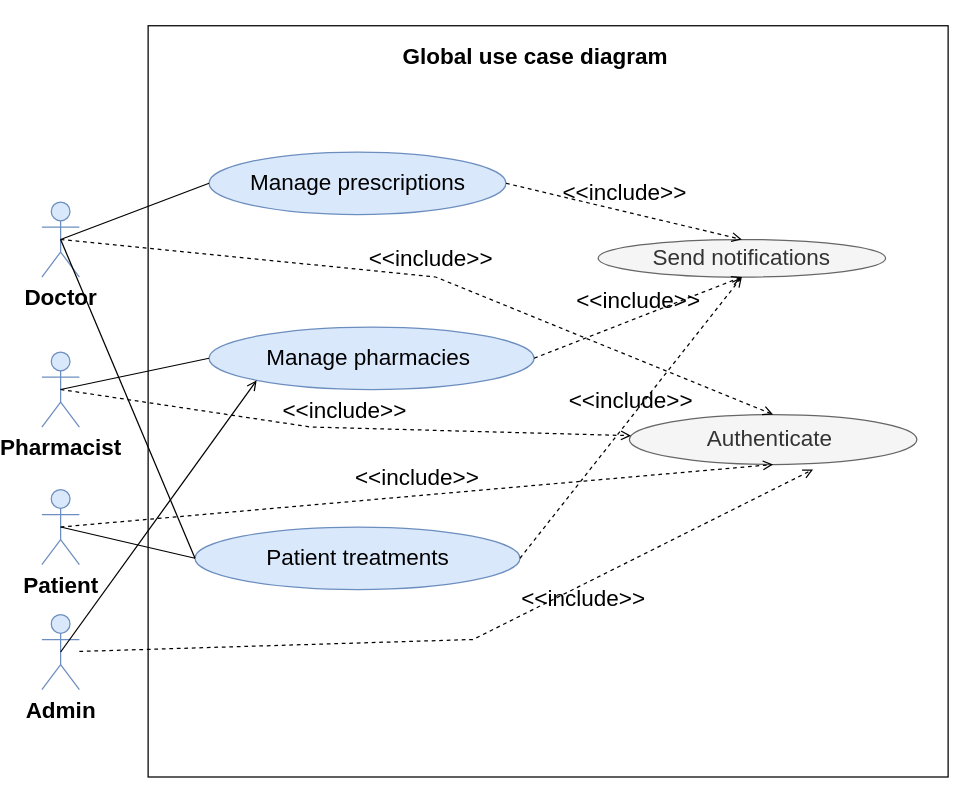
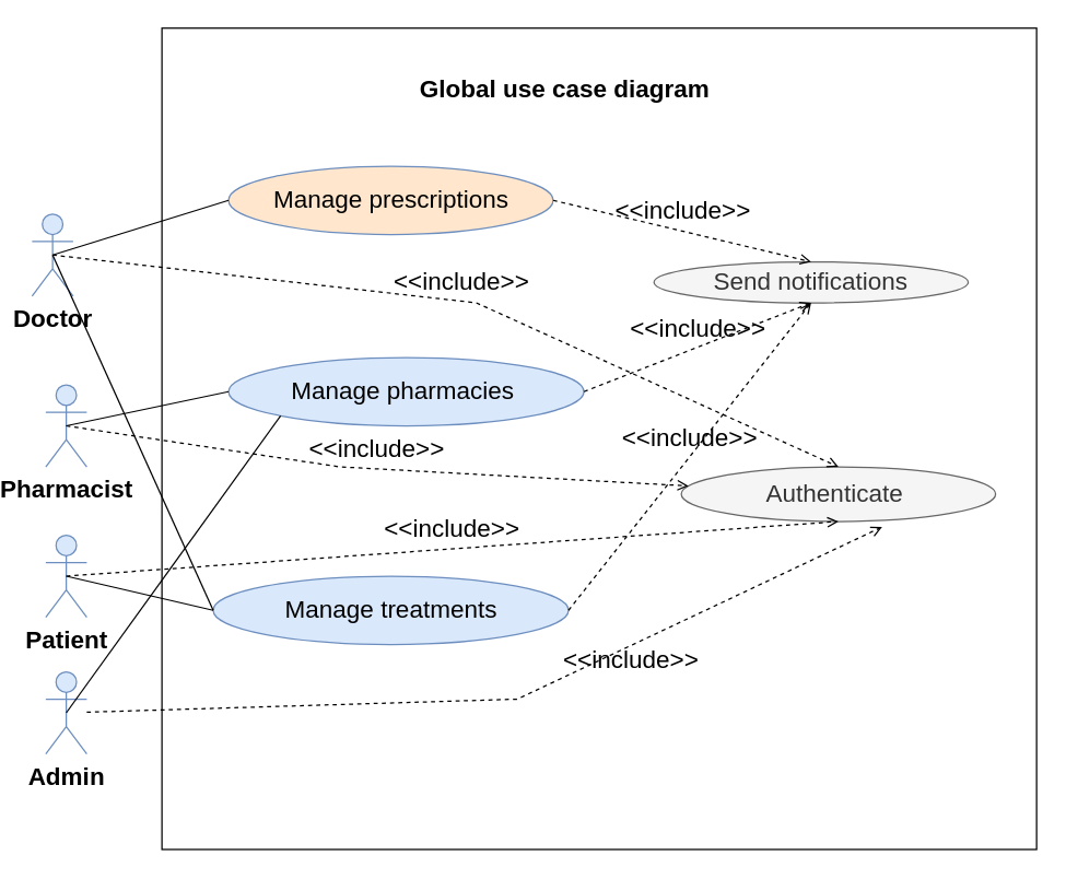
  <mxCell id="0" />
  <mxCell id="1" parent="0" />
  <mxCell id="2" value="" style="html=1;whiteSpace=wrap;fontSize=18;" parent="1" vertex="1"><mxGeometry x="105" y="20" width="640" height="601" as="geometry" /></mxCell>
- <mxCell id="3" value="&lt;span style=&quot;text-align: left; text-wrap-mode: wrap;&quot;&gt;Doctor&lt;/span&gt;" style="shape=umlActor;verticalLabelPosition=bottom;verticalAlign=top;html=1;outlineConnect=0;fillColor=#dae8fc;strokeColor=#6c8ebf;fontSize=18;fontStyle=1" parent="1" vertex="1"><mxGeometry x="20" y="161" width="30" height="60" as="geometry" /></mxCell>
+ <mxCell id="3" value="&lt;span style=&quot;text-align: left; text-wrap-mode: wrap;&quot;&gt;Doctor&lt;/span&gt;" style="shape=umlActor;verticalLabelPosition=bottom;verticalAlign=top;html=1;outlineConnect=0;fillColor=#dae8fc;strokeColor=#6c8ebf;fontSize=18;fontStyle=1" parent="1" vertex="1"><mxGeometry x="10" y="156" width="30" height="60" as="geometry" /></mxCell>
  <mxCell id="4" value="&lt;span style=&quot;text-align: left; text-wrap-mode: wrap;&quot;&gt;&lt;b&gt;Pharmacist&lt;/b&gt;&lt;/span&gt;" style="shape=umlActor;verticalLabelPosition=bottom;verticalAlign=top;html=1;outlineConnect=0;fillColor=#dae8fc;strokeColor=#6c8ebf;fontSize=18;" parent="1" vertex="1"><mxGeometry x="20" y="281" width="30" height="60" as="geometry" /></mxCell>
  <mxCell id="5" value="&lt;b&gt;Patient&lt;/b&gt;" style="shape=umlActor;verticalLabelPosition=bottom;verticalAlign=top;html=1;outlineConnect=0;fillColor=#dae8fc;strokeColor=#6c8ebf;fontSize=18;" parent="1" vertex="1"><mxGeometry x="20" y="391" width="30" height="60" as="geometry" /></mxCell>
- <mxCell id="6" value="&lt;span style=&quot;text-align: left;&quot;&gt;Manage prescriptions&lt;/span&gt;" style="ellipse;whiteSpace=wrap;html=1;align=center;fillColor=#dae8fc;strokeColor=#6c8ebf;fontSize=18;" parent="1" vertex="1"><mxGeometry x="153.75" y="121" width="237.5" height="50" as="geometry" /></mxCell>
+ <mxCell id="6" value="&lt;span style=&quot;text-align: left;&quot;&gt;Manage prescriptions&lt;/span&gt;" style="ellipse;whiteSpace=wrap;html=1;align=center;fillColor=#ffe6cc;strokeColor=#6c8ebf;fontSize=18;" parent="1" vertex="1"><mxGeometry x="153.75" y="121" width="237.5" height="50" as="geometry" /></mxCell>
  <mxCell id="7" value="&lt;span style=&quot;text-align: left;&quot;&gt;Manage pharmacies&amp;nbsp;&lt;/span&gt;" style="ellipse;whiteSpace=wrap;html=1;align=center;fillColor=#dae8fc;strokeColor=#6c8ebf;fontSize=18;" parent="1" vertex="1"><mxGeometry x="153.75" y="261" width="260" height="50" as="geometry" /></mxCell>
- <mxCell id="8" value="&lt;span style=&quot;text-align: left;&quot;&gt;Patient treatments&lt;/span&gt;" style="ellipse;whiteSpace=wrap;html=1;align=center;fillColor=#dae8fc;strokeColor=#6c8ebf;fontSize=18;" parent="1" vertex="1"><mxGeometry x="142.5" y="421" width="260" height="50" as="geometry" /></mxCell>
- <mxCell id="9" value="&lt;span&gt;Authenticate&amp;nbsp;&lt;/span&gt;" style="ellipse;whiteSpace=wrap;html=1;align=center;fillColor=#f5f5f5;fontColor=#333333;strokeColor=#666666;fontSize=18;" parent="1" vertex="1"><mxGeometry x="490" y="331" width="230" height="40" as="geometry" /></mxCell>
+ <mxCell id="8" value="&lt;span style=&quot;text-align: left;&quot;&gt;Manage treatments&lt;/span&gt;" style="ellipse;whiteSpace=wrap;html=1;align=center;fillColor=#dae8fc;strokeColor=#6c8ebf;fontSize=18;" parent="1" vertex="1"><mxGeometry x="142.5" y="421" width="260" height="50" as="geometry" /></mxCell>
+ <mxCell id="9" value="&lt;span&gt;Authenticate&amp;nbsp;&lt;/span&gt;" style="ellipse;whiteSpace=wrap;html=1;align=center;fillColor=#f5f5f5;fontColor=#333333;strokeColor=#666666;fontSize=18;" parent="1" vertex="1"><mxGeometry x="485" y="341" width="230" height="40" as="geometry" /></mxCell>
  <mxCell id="10" value="&lt;b&gt;Admin&lt;/b&gt;" style="shape=umlActor;verticalLabelPosition=bottom;verticalAlign=top;html=1;outlineConnect=0;fillColor=#dae8fc;strokeColor=#6c8ebf;fontSize=18;" parent="1" vertex="1"><mxGeometry x="20" y="491" width="30" height="60" as="geometry" /></mxCell>
  <mxCell id="11" value="" style="endArrow=none;html=1;rounded=0;exitX=0.5;exitY=0.5;exitDx=0;exitDy=0;exitPerimeter=0;fontSize=18;entryX=0;entryY=0.5;entryDx=0;entryDy=0;" parent="1" source="3" target="6" edge="1"><mxGeometry width="50" height="50" relative="1" as="geometry"><mxPoint x="265" y="461" as="sourcePoint" /><mxPoint x="315" y="411" as="targetPoint" /></mxGeometry></mxCell>
  <mxCell id="12" value="" style="endArrow=none;html=1;rounded=0;fontSize=18;entryX=0;entryY=0.5;entryDx=0;entryDy=0;exitX=0.5;exitY=0.5;exitDx=0;exitDy=0;exitPerimeter=0;" parent="1" source="4" target="7" edge="1"><mxGeometry width="50" height="50" relative="1" as="geometry"><mxPoint x="-35" y="361" as="sourcePoint" /><mxPoint x="15" y="311" as="targetPoint" /></mxGeometry></mxCell>
  <mxCell id="13" value="" style="endArrow=none;html=1;rounded=0;exitX=0.5;exitY=0.5;exitDx=0;exitDy=0;exitPerimeter=0;entryX=0;entryY=0.5;entryDx=0;entryDy=0;fontSize=18;" parent="1" source="5" target="8" edge="1"><mxGeometry width="50" height="50" relative="1" as="geometry"><mxPoint x="-15" y="561" as="sourcePoint" /><mxPoint x="35" y="511" as="targetPoint" /></mxGeometry></mxCell>
  <mxCell id="14" value="" style="endArrow=none;html=1;rounded=0;entryX=0;entryY=0.5;entryDx=0;entryDy=0;exitX=0.5;exitY=0.5;exitDx=0;exitDy=0;exitPerimeter=0;fontSize=18;" parent="1" source="3" target="8" edge="1"><mxGeometry width="50" height="50" relative="1" as="geometry"><mxPoint x="265" y="461" as="sourcePoint" /><mxPoint x="315" y="411" as="targetPoint" /></mxGeometry></mxCell>
  <mxCell id="15" value="&amp;lt;&amp;lt;include&amp;gt;&amp;gt;" style="edgeStyle=none;html=1;endArrow=open;verticalAlign=bottom;dashed=1;labelBackgroundColor=none;rounded=0;exitX=0.5;exitY=0.5;exitDx=0;exitDy=0;entryX=0.5;entryY=0;entryDx=0;entryDy=0;fontSize=18;exitPerimeter=0;" parent="1" source="3" target="9" edge="1"><mxGeometry width="160" relative="1" as="geometry"><mxPoint x="205" y="371" as="sourcePoint" /><mxPoint x="365" y="371" as="targetPoint" /><Array as="points"><mxPoint x="335" y="221" /></Array></mxGeometry></mxCell>
  <mxCell id="16" value="&amp;lt;&amp;lt;include&amp;gt;&amp;gt;" style="edgeStyle=none;html=1;endArrow=open;verticalAlign=bottom;dashed=1;labelBackgroundColor=none;rounded=0;exitX=0.5;exitY=0.5;exitDx=0;exitDy=0;fontSize=18;exitPerimeter=0;" parent="1" source="4" target="9" edge="1"><mxGeometry width="160" relative="1" as="geometry"><mxPoint x="205" y="421" as="sourcePoint" /><mxPoint x="365" y="421" as="targetPoint" /><Array as="points"><mxPoint x="235" y="341" /></Array></mxGeometry></mxCell>
  <mxCell id="17" value="&amp;lt;&amp;lt;include&amp;gt;&amp;gt;" style="edgeStyle=none;html=1;endArrow=open;verticalAlign=bottom;dashed=1;labelBackgroundColor=none;rounded=0;exitX=0.5;exitY=0.5;exitDx=0;exitDy=0;entryX=0.5;entryY=1;entryDx=0;entryDy=0;fontSize=18;exitPerimeter=0;" parent="1" source="5" target="9" edge="1"><mxGeometry width="160" relative="1" as="geometry"><mxPoint x="205" y="421" as="sourcePoint" /><mxPoint x="365" y="421" as="targetPoint" /></mxGeometry></mxCell>
  <mxCell id="18" value="&lt;span&gt;Send notifications&lt;/span&gt;" style="ellipse;whiteSpace=wrap;html=1;align=center;fillColor=#f5f5f5;fontColor=#333333;strokeColor=#666666;fontSize=18;" parent="1" vertex="1"><mxGeometry x="465" y="191" width="230" height="30" as="geometry" /></mxCell>
- <mxCell id="19" value="" style="endArrow=open;html=1;rounded=0;fontSize=18;entryX=0;entryY=1;entryDx=0;entryDy=0;exitX=0.5;exitY=0.5;exitDx=0;exitDy=0;exitPerimeter=0;" parent="1" source="10" target="7" edge="1"><mxGeometry width="50" height="50" relative="1" as="geometry"><mxPoint x="115" y="316" as="sourcePoint" /><mxPoint x="258" y="291" as="targetPoint" /></mxGeometry></mxCell>
+ <mxCell id="19" value="" style="endArrow=none;html=1;rounded=0;fontSize=18;entryX=0;entryY=1;entryDx=0;entryDy=0;exitX=0.5;exitY=0.5;exitDx=0;exitDy=0;exitPerimeter=0;" parent="1" source="10" target="7" edge="1"><mxGeometry width="50" height="50" relative="1" as="geometry"><mxPoint x="115" y="316" as="sourcePoint" /><mxPoint x="258" y="291" as="targetPoint" /></mxGeometry></mxCell>
  <mxCell id="20" value="&amp;lt;&amp;lt;include&amp;gt;&amp;gt;" style="edgeStyle=none;html=1;endArrow=open;verticalAlign=bottom;dashed=1;labelBackgroundColor=none;rounded=0;exitX=1;exitY=0.5;exitDx=0;exitDy=0;entryX=0.5;entryY=0;entryDx=0;entryDy=0;fontSize=18;" parent="1" source="6" target="18" edge="1"><mxGeometry width="160" relative="1" as="geometry"><mxPoint x="385" y="431" as="sourcePoint" /><mxPoint x="924" y="371" as="targetPoint" /></mxGeometry></mxCell>
  <mxCell id="21" value="&amp;lt;&amp;lt;include&amp;gt;&amp;gt;" style="edgeStyle=none;html=1;endArrow=open;verticalAlign=bottom;dashed=1;labelBackgroundColor=none;rounded=0;exitX=1;exitY=0.5;exitDx=0;exitDy=0;entryX=0.5;entryY=1;entryDx=0;entryDy=0;fontSize=18;" parent="1" source="7" target="18" edge="1"><mxGeometry width="160" relative="1" as="geometry"><mxPoint x="325" y="331" as="sourcePoint" /><mxPoint x="864" y="271" as="targetPoint" /></mxGeometry></mxCell>
  <mxCell id="22" value="&amp;lt;&amp;lt;include&amp;gt;&amp;gt;" style="edgeStyle=none;html=1;endArrow=open;verticalAlign=bottom;dashed=1;labelBackgroundColor=none;rounded=0;exitX=1;exitY=0.5;exitDx=0;exitDy=0;entryX=0.5;entryY=1;entryDx=0;entryDy=0;fontSize=18;" parent="1" source="8" target="18" edge="1"><mxGeometry width="160" relative="1" as="geometry"><mxPoint x="345" y="491" as="sourcePoint" /><mxPoint x="884" y="431" as="targetPoint" /></mxGeometry></mxCell>
  <mxCell id="23" value="&amp;lt;&amp;lt;include&amp;gt;&amp;gt;" style="edgeStyle=none;html=1;endArrow=open;verticalAlign=bottom;dashed=1;labelBackgroundColor=none;rounded=0;entryX=0.639;entryY=1.1;entryDx=0;entryDy=0;fontSize=18;entryPerimeter=0;" edge="1" parent="1" source="10" target="9"><mxGeometry x="0.299" y="-23" width="160" relative="1" as="geometry"><mxPoint x="405" y="421" as="sourcePoint" /><mxPoint x="940" y="411" as="targetPoint" /><Array as="points"><mxPoint x="365" y="511" /></Array><mxPoint as="offset" /></mxGeometry></mxCell>
- <mxCell id="24" value="&lt;span style=&quot;text-align: left;&quot;&gt;Global use case diagram&lt;/span&gt;" style="text;html=1;align=center;verticalAlign=middle;whiteSpace=wrap;rounded=0;fontSize=18;fontStyle=1" vertex="1" parent="1"><mxGeometry x="195" y="30" width="440" height="30" as="geometry" /></mxCell>
+ <mxCell id="24" value="&lt;span style=&quot;text-align: left;&quot;&gt;Global use case diagram&lt;/span&gt;" style="text;html=1;align=center;verticalAlign=middle;whiteSpace=wrap;rounded=0;fontSize=18;fontStyle=1" vertex="1" parent="1"><mxGeometry x="180" y="50" width="440" height="30" as="geometry" /></mxCell>
